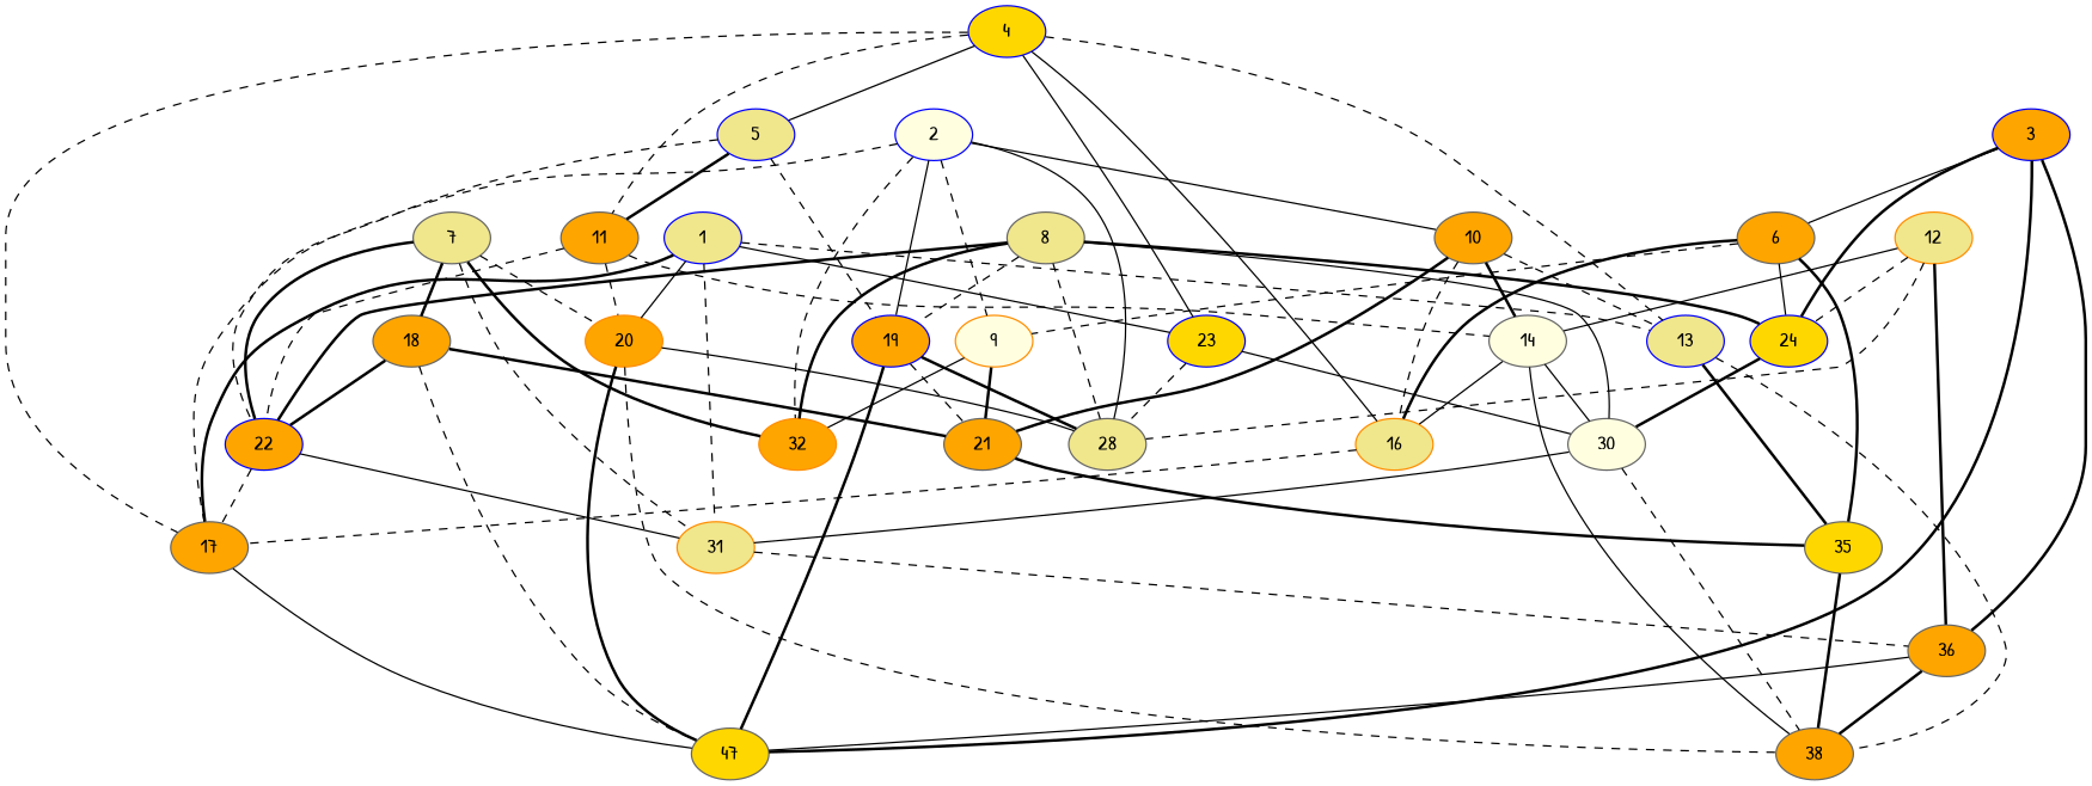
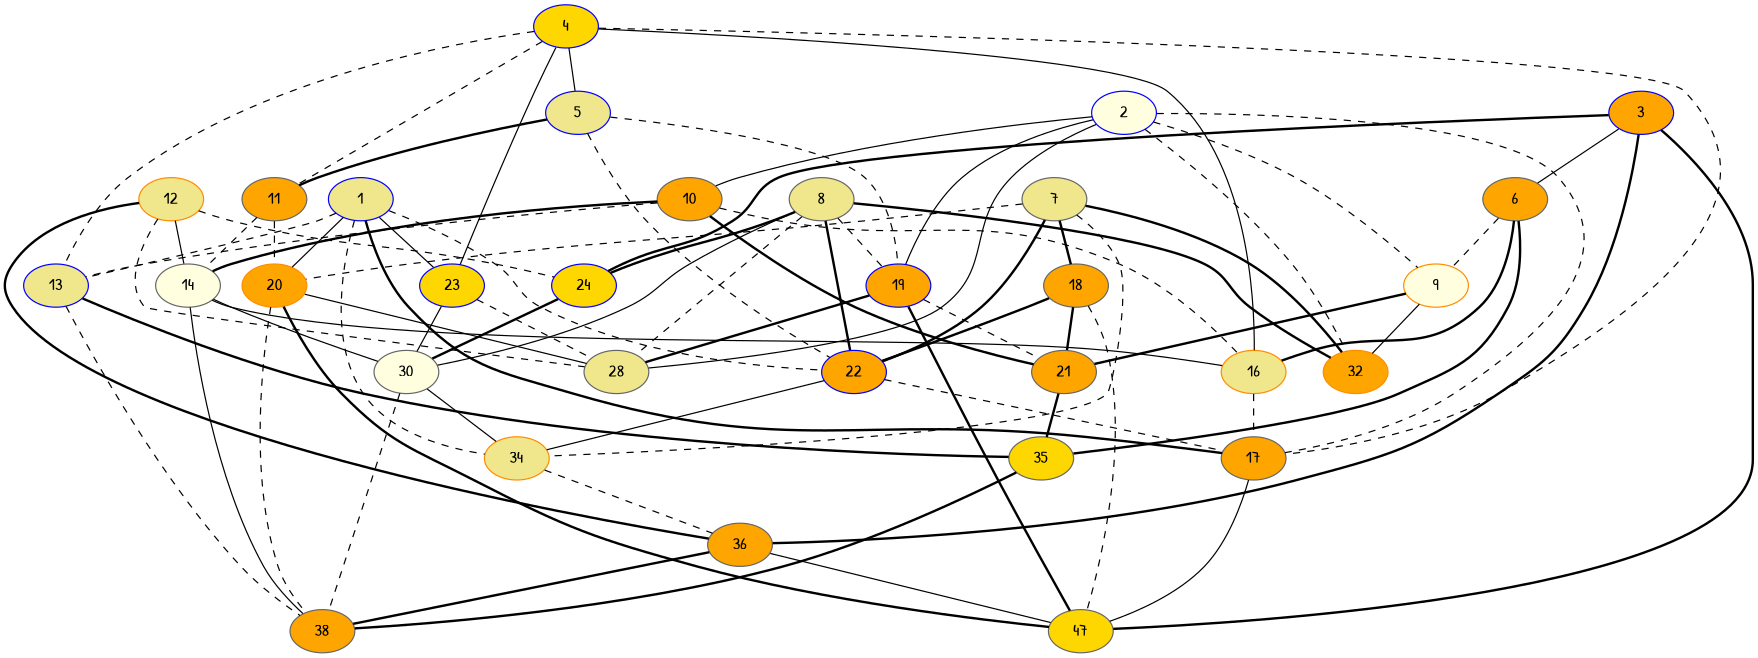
  graph {
    fontname="Patrick Hand"
    node [color=gray40 fillcolor=orange fontname="Patrick Hand" style=filled]
    edge [fontname="Patrick Hand" style=dashed]
    1 [color=blue fillcolor=khaki super="+40"]
    13 [color=blue fillcolor=khaki super="+44"]
    17 [super="+55"]
    20 [color=darkorange super="+49"]
    23 [color=blue fillcolor=gold]
-   34 [color=darkorange fillcolor=khaki super="+46" label=31]
+   34 [color=darkorange fillcolor=khaki super="+46"]
    35 [fillcolor=gold]
    38 [super="+56"]
    47 [fillcolor=gold super="+53"]
    28 [fillcolor=khaki super="+54"]
    30 [fillcolor=lightyellow super="+39"]
    36 [super="+43"]
    2 [color=blue fillcolor=lightyellow super="+26"]
    9 [color=darkorange fillcolor=lightyellow]
    10 [super="+37"]
    19 [color=blue super="+50"]
    32 [color=darkorange]
    21 [super="+52"]
    16 [color=darkorange fillcolor=khaki super="+48"]
    14 [fillcolor=lightyellow super="+42"]
    3 [color=blue super="+51"]
    6 [super="+15"]
    24 [color=blue fillcolor=gold super="+45"]
    4 [color=blue fillcolor=gold super="+29"]
    5 [color=blue fillcolor=khaki]
    11 [super="+27"]
    22 [color=blue super="+33"]
    7 [fillcolor=khaki super="+31"]
    18 [super="+25"]
    8 [fillcolor=khaki super="+41"]
    12 [color=darkorange fillcolor=khaki]
    1 -- 13
    1 -- 17 [style=bold]
    1 -- 20 [style=solid]
    1 -- 23 [style=solid]
    1 -- 34 [weight=2]
    13 -- 35 [style=bold]
    13 -- 38
    17 -- 47 [style=solid]
    20 -- 38
    20 -- 47 [style=bold]
    20 -- 28 [style=solid]
    23 -- 28
    23 -- 30 [style=solid]
    34 -- 36
    35 -- 38 [style=bold]
    30 -- 34 [style=solid]
    30 -- 38
    36 -- 38 [style=bold]
    36 -- 47 [style=solid]
    2 -- 17
    2 -- 28 [style=solid]
    2 -- 9
    2 -- 10 [style=solid]
    2 -- 19 [style=solid]
    2 -- 32
    9 -- 32 [style=solid]
    9 -- 21 [style=bold]
    10 -- 13 [weight=2]
    10 -- 21 [style=bold]
    10 -- 16
    10 -- 14 [style=bold]
    19 -- 47 [style=bold]
    19 -- 28 [style=bold]
    19 -- 21
    21 -- 35 [style=bold]
    16 -- 17
    14 -- 38 [style=solid]
    14 -- 30 [style=solid]
    14 -- 16 [style=solid]
    3 -- 47 [style=bold]
    3 -- 36 [style=bold weight=2]
    3 -- 6 [style=solid]
    3 -- 24 [style=bold]
    6 -- 35 [style=bold]
    6 -- 9
    6 -- 16 [style=bold]
-   6 -- 24 [style=solid weight=2]
    24 -- 30 [style=bold]
    4 -- 13
    4 -- 17
    4 -- 23 [style=solid]
    4 -- 16 [style=solid]
    4 -- 5 [style=solid]
    4 -- 11
    5 -- 19
    5 -- 11 [style=bold]
    5 -- 22
    11 -- 20
    11 -- 14
-   11 -- 22
+   1 -- 22
    22 -- 17
    22 -- 34 [style=solid]
    7 -- 20
    7 -- 34
    7 -- 32 [style=bold]
    7 -- 22 [style=bold weight=2]
    7 -- 18 [style=bold]
    18 -- 47
    18 -- 21 [style=bold weight=2]
    18 -- 22 [style=bold]
    8 -- 28
    8 -- 30 [style=solid]
    8 -- 19
    8 -- 32 [style=bold]
    8 -- 24 [style=bold]
    8 -- 22 [style=bold]
    12 -- 28
    12 -- 36 [style=bold]
    12 -- 14 [style=solid]
    12 -- 24
  }
